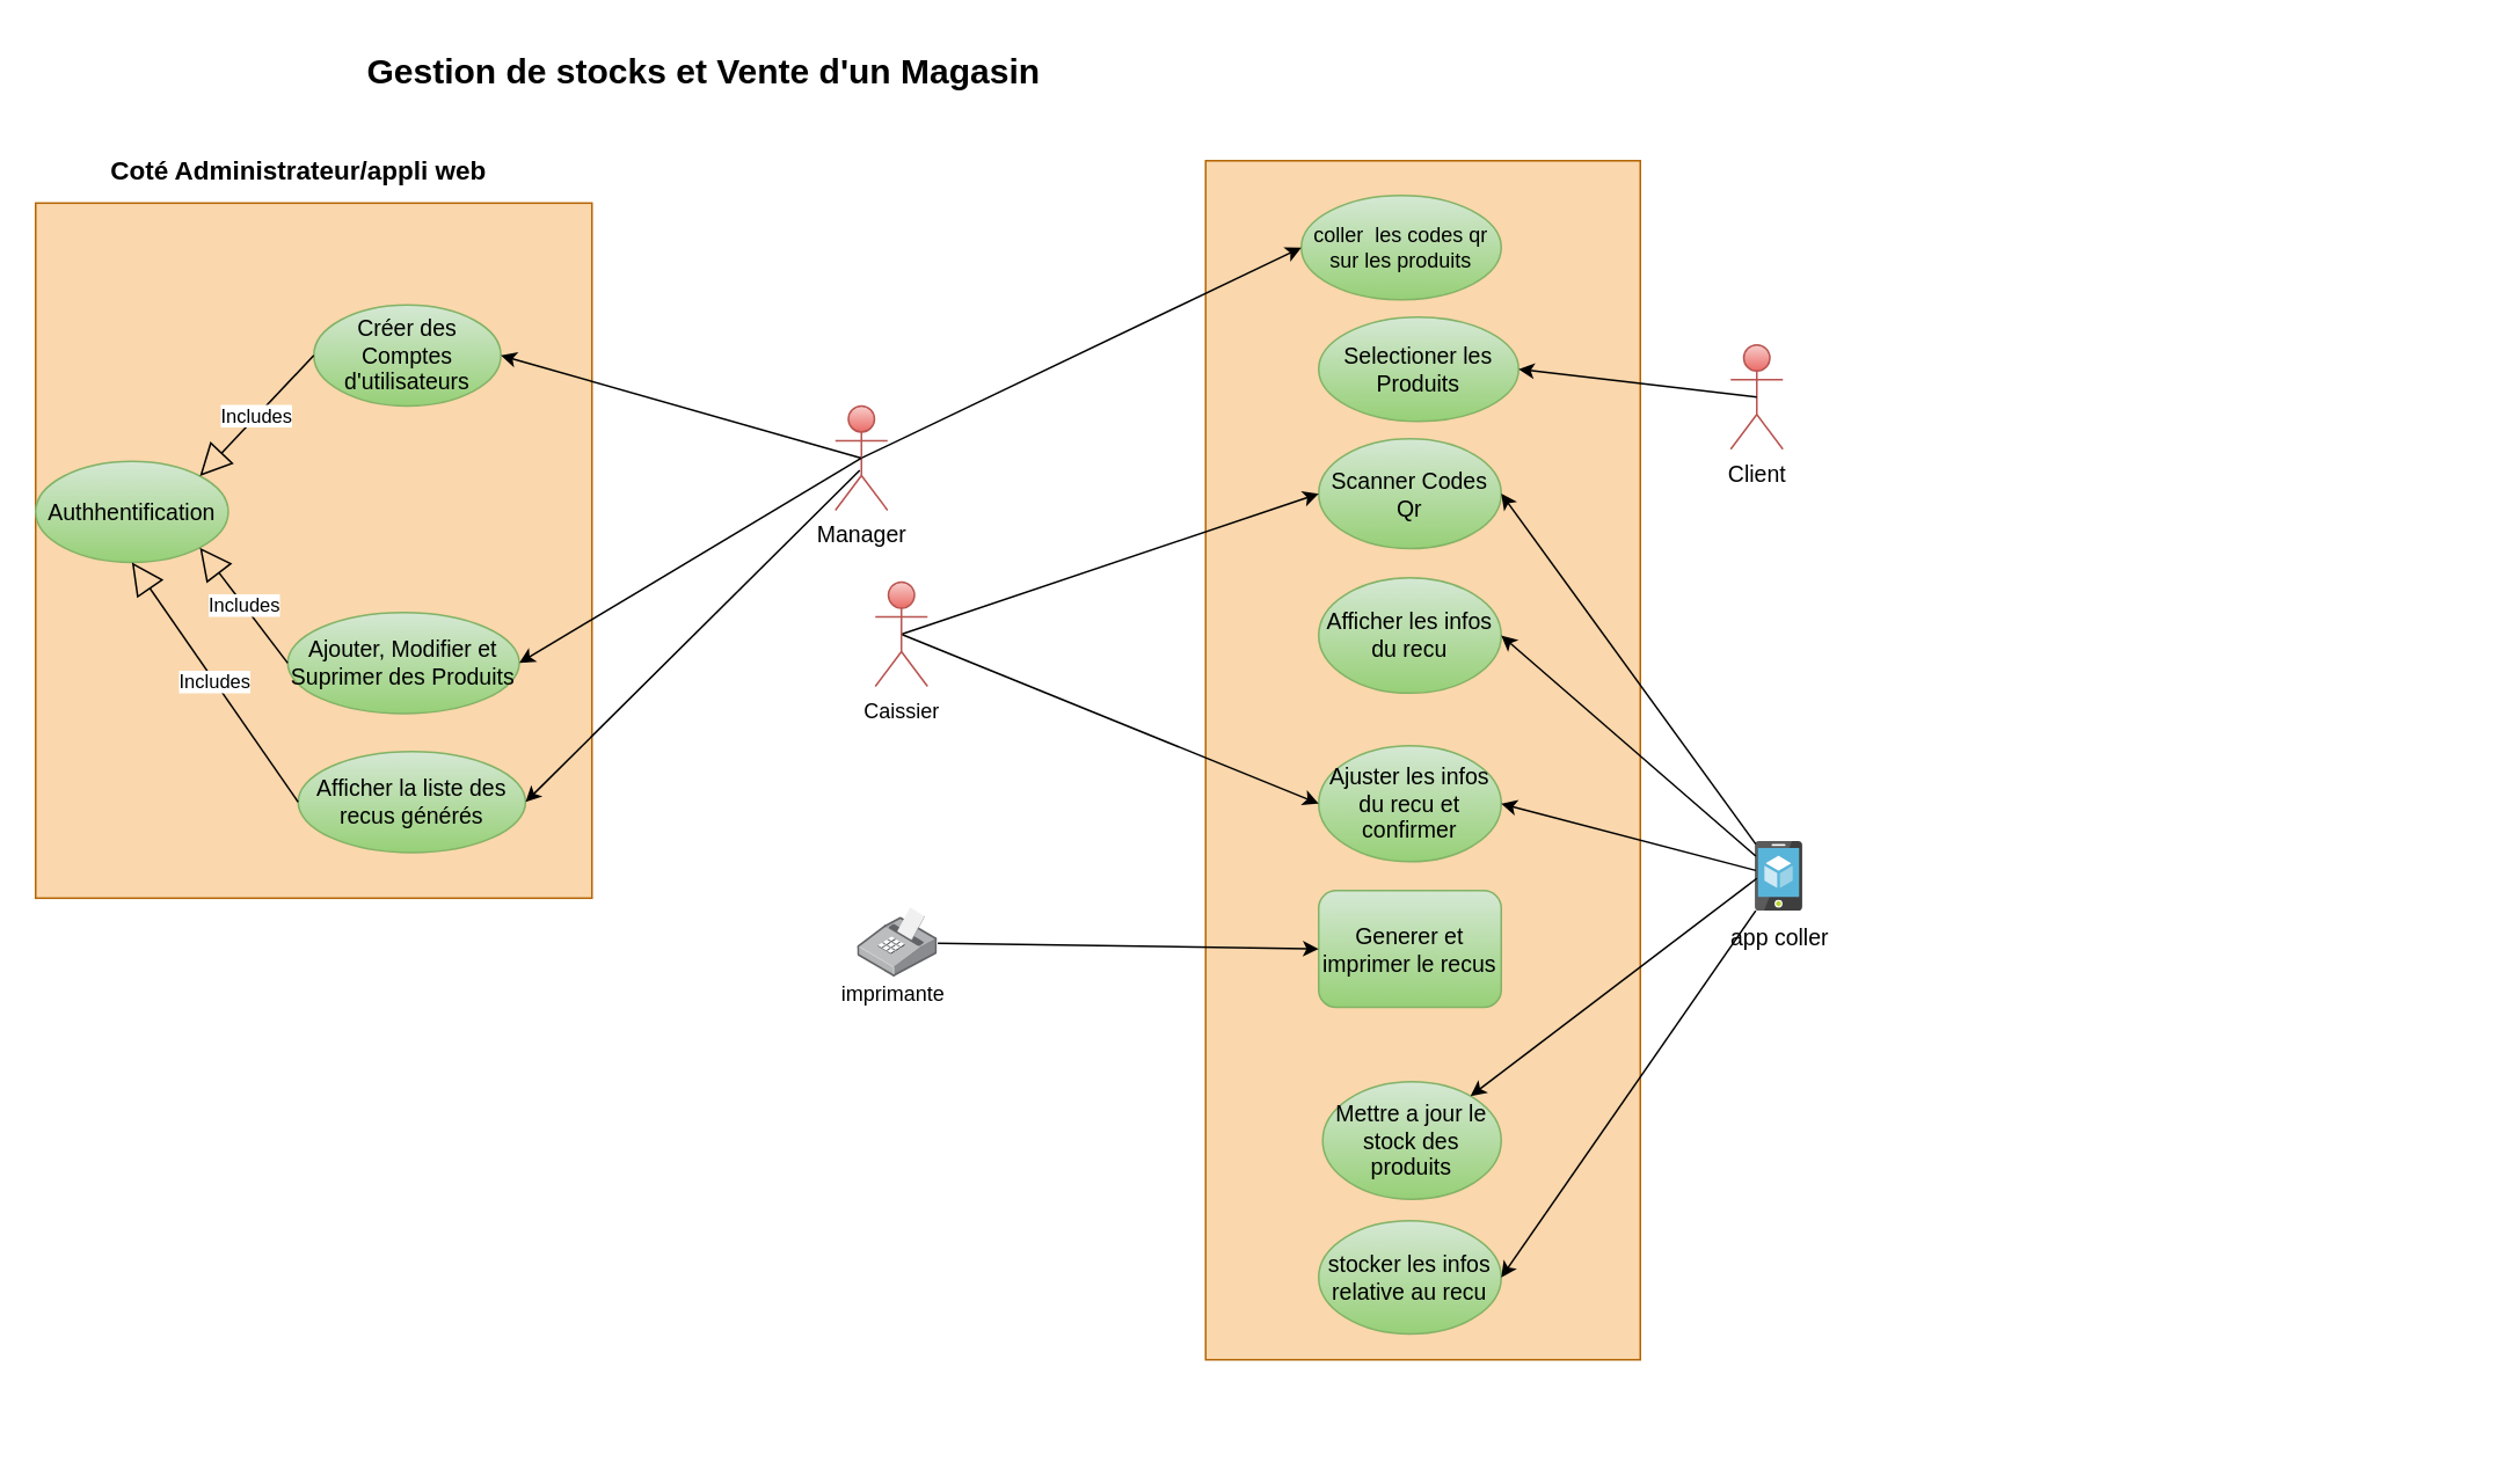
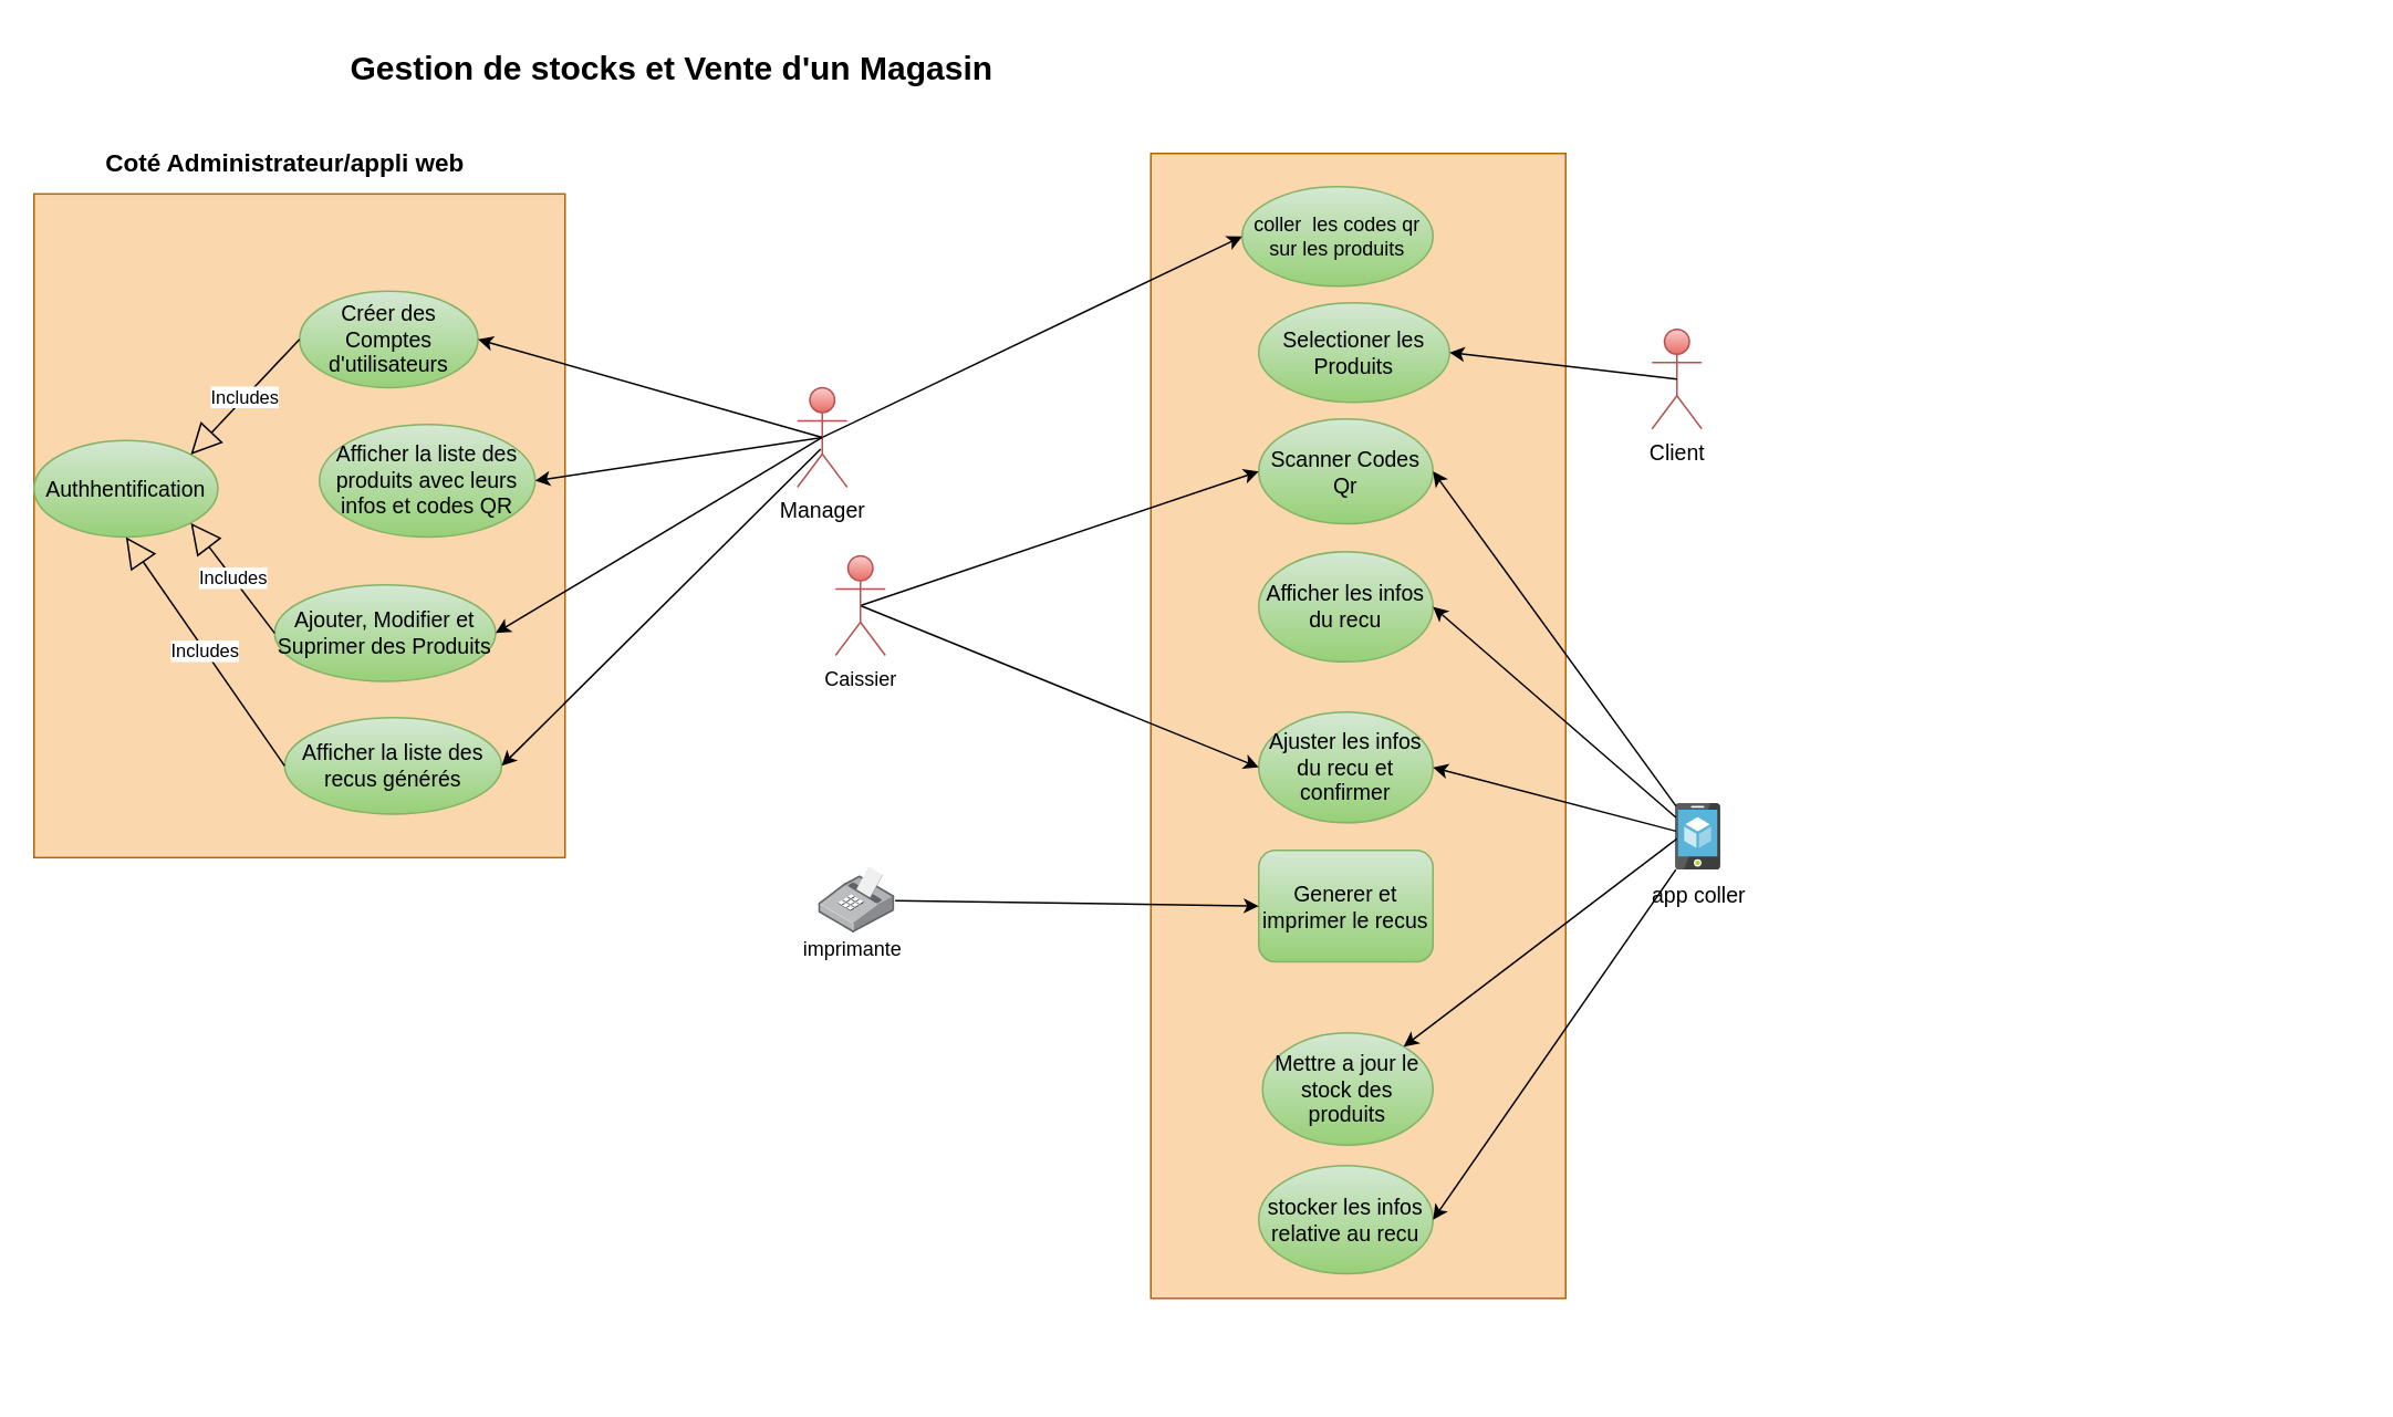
  <mxCell id="0" />
  <mxCell id="1" parent="0" />
  <mxCell id="2" value="" style="group" parent="1" vertex="1" connectable="0"><mxGeometry x="733" y="192" width="250" height="640" as="geometry" /></mxCell>
  <mxCell id="3" value="" style="group" parent="2" vertex="1" connectable="0"><mxGeometry x="-40" y="-100" width="250" height="690" as="geometry" /></mxCell>
  <mxCell id="4" value="" style="rounded=0;whiteSpace=wrap;html=1;fillColor=#fad7ac;strokeColor=#b46504;" parent="3" vertex="1"><mxGeometry width="250" height="690" as="geometry" /></mxCell>
  <mxCell id="5" value="Scanner Codes Qr" style="ellipse;whiteSpace=wrap;html=1;fillColor=#d5e8d4;gradientColor=#97d077;strokeColor=#82b366;fontColor=#000000;fontSize=13;" parent="3" vertex="1"><mxGeometry x="65" y="160" width="105" height="63.2" as="geometry" /></mxCell>
  <mxCell id="6" value="Generer et imprimer le recus" style="whiteSpace=wrap;html=1;fillColor=#d5e8d4;gradientColor=#97d077;strokeColor=#82b366;fontColor=#000000;fontSize=13;rounded=1;" parent="3" vertex="1"><mxGeometry x="65" y="420" width="105" height="67.2" as="geometry" /></mxCell>
  <mxCell id="7" value="Ajuster les infos du recu et confirmer" style="ellipse;whiteSpace=wrap;html=1;fillColor=#d5e8d4;gradientColor=#97d077;strokeColor=#82b366;fontColor=#000000;fontSize=13;" parent="3" vertex="1"><mxGeometry x="65" y="336.6" width="105" height="66.8" as="geometry" /></mxCell>
  <mxCell id="8" value="Afficher les infos du recu" style="ellipse;whiteSpace=wrap;html=1;fillColor=#d5e8d4;gradientColor=#97d077;strokeColor=#82b366;fontColor=#000000;fontSize=13;" parent="3" vertex="1"><mxGeometry x="65" y="240" width="105" height="66.4" as="geometry" /></mxCell>
  <mxCell id="9" value="Mettre a jour le stock des produits" style="ellipse;whiteSpace=wrap;html=1;fillColor=#d5e8d4;gradientColor=#97d077;strokeColor=#82b366;fontColor=#000000;fontSize=13;" parent="3" vertex="1"><mxGeometry x="67.32" y="530" width="102.68" height="67.6" as="geometry" /></mxCell>
  <mxCell id="10" value="stocker les infos relative au recu" style="ellipse;whiteSpace=wrap;html=1;fillColor=#d5e8d4;gradientColor=#97d077;strokeColor=#82b366;fontColor=#000000;fontSize=13;" parent="3" vertex="1"><mxGeometry x="65" y="610" width="105" height="65.2" as="geometry" /></mxCell>
  <mxCell id="11" value="Selectioner les Produits" style="ellipse;whiteSpace=wrap;html=1;fillColor=#d5e8d4;gradientColor=#97d077;strokeColor=#82b366;fontColor=#000000;fontSize=13;" parent="3" vertex="1"><mxGeometry x="65" y="90" width="115" height="60" as="geometry" /></mxCell>
  <mxCell id="12" value="coller&amp;nbsp; les codes qr sur les produits" style="ellipse;whiteSpace=wrap;html=1;fillColor=#d5e8d4;gradientColor=#97d077;strokeColor=#82b366;fontColor=#000000;" parent="3" vertex="1"><mxGeometry x="55" y="20" width="115" height="60" as="geometry" /></mxCell>
  <mxCell id="13" style="edgeStyle=none;html=1;exitX=0.5;exitY=0.5;exitDx=0;exitDy=0;exitPerimeter=0;entryX=0;entryY=0.5;entryDx=0;entryDy=0;fontSize=13;" parent="1" source="15" target="5" edge="1"><mxGeometry relative="1" as="geometry"><mxPoint x="1013" y="572" as="targetPoint" /></mxGeometry></mxCell>
  <mxCell id="14" style="edgeStyle=none;html=1;entryX=0;entryY=0.5;entryDx=0;entryDy=0;exitX=0.5;exitY=0.5;exitDx=0;exitDy=0;exitPerimeter=0;fontSize=13;" parent="1" source="15" target="7" edge="1"><mxGeometry relative="1" as="geometry" /></mxCell>
  <mxCell id="15" value="Caissier" style="shape=umlActor;verticalLabelPosition=bottom;verticalAlign=top;html=1;fillColor=#f8cecc;gradientColor=#ea6b66;strokeColor=#b85450;fontColor=#000000;" parent="1" vertex="1"><mxGeometry x="503" y="334.5" width="30" height="60" as="geometry" /></mxCell>
  <mxCell id="16" value="" style="group;fontSize=13;" parent="1" vertex="1" connectable="0"><mxGeometry x="983" y="484" width="85" height="70" as="geometry" /></mxCell>
  <mxCell id="17" value="" style="sketch=0;aspect=fixed;html=1;points=[];align=center;image;fontSize=13;image=img/lib/mscae/App_Service_Mobile_App.svg;" parent="16" vertex="1"><mxGeometry x="26.4" width="27.2" height="40" as="geometry" /></mxCell>
  <mxCell id="18" value="app coller" style="text;html=1;align=center;verticalAlign=middle;resizable=0;points=[];autosize=1;strokeColor=none;fillColor=none;fontSize=13;" parent="16" vertex="1"><mxGeometry x="-5" y="40" width="90" height="30" as="geometry" /></mxCell>
  <mxCell id="19" style="edgeStyle=none;html=1;fontSize=13;exitX=0.022;exitY=0.525;exitDx=0;exitDy=0;exitPerimeter=0;" parent="1" source="17" target="9" edge="1"><mxGeometry relative="1" as="geometry"><mxPoint x="993" y="522" as="sourcePoint" /></mxGeometry></mxCell>
  <mxCell id="20" style="edgeStyle=none;html=1;entryX=1;entryY=0.5;entryDx=0;entryDy=0;fontSize=13;" parent="1" source="17" target="10" edge="1"><mxGeometry relative="1" as="geometry" /></mxCell>
  <mxCell id="21" style="edgeStyle=none;html=1;fontSize=13;exitX=0.5;exitY=0.5;exitDx=0;exitDy=0;exitPerimeter=0;entryX=0;entryY=0.5;entryDx=0;entryDy=0;" parent="1" source="22" target="12" edge="1"><mxGeometry relative="1" as="geometry"><mxPoint x="722" y="134" as="targetPoint" /></mxGeometry></mxCell>
  <mxCell id="22" value="Manager" style="shape=umlActor;verticalLabelPosition=bottom;verticalAlign=top;html=1;fillColor=#f8cecc;gradientColor=#ea6b66;strokeColor=#b85450;fontColor=#000000;fontSize=13;" parent="1" vertex="1"><mxGeometry x="480" y="233.13" width="30" height="60" as="geometry" /></mxCell>
  <mxCell id="23" value="Client&lt;br style=&quot;font-size: 13px;&quot;&gt;" style="shape=umlActor;verticalLabelPosition=bottom;verticalAlign=top;html=1;fillColor=#f8cecc;gradientColor=#ea6b66;strokeColor=#b85450;fontColor=#000000;fontSize=13;" parent="1" vertex="1"><mxGeometry x="995" y="198" width="30" height="60" as="geometry" /></mxCell>
  <mxCell id="24" style="edgeStyle=none;html=1;entryX=1;entryY=0.5;entryDx=0;entryDy=0;fontSize=13;exitX=0.5;exitY=0.5;exitDx=0;exitDy=0;exitPerimeter=0;" parent="1" source="23" target="11" edge="1"><mxGeometry relative="1" as="geometry" /></mxCell>
  <mxCell id="25" style="edgeStyle=none;html=1;entryX=1;entryY=0.5;entryDx=0;entryDy=0;fontSize=13;" parent="1" source="17" target="8" edge="1"><mxGeometry relative="1" as="geometry" /></mxCell>
  <mxCell id="26" style="edgeStyle=none;html=1;entryX=1;entryY=0.5;entryDx=0;entryDy=0;fontSize=13;" parent="1" source="17" target="5" edge="1"><mxGeometry relative="1" as="geometry" /></mxCell>
  <mxCell id="27" style="edgeStyle=none;html=1;entryX=1;entryY=0.5;entryDx=0;entryDy=0;fontSize=13;" parent="1" source="17" target="7" edge="1"><mxGeometry relative="1" as="geometry" /></mxCell>
  <mxCell id="28" style="edgeStyle=none;html=1;entryX=0;entryY=0.5;entryDx=0;entryDy=0;fontSize=13;" parent="1" source="31" target="6" edge="1"><mxGeometry relative="1" as="geometry" /></mxCell>
  <mxCell id="29" value="&lt;b&gt;Gestion de stocks et Vente d'un Magasin&lt;/b&gt;" style="text;html=1;align=center;verticalAlign=middle;resizable=0;points=[];autosize=1;strokeColor=none;fillColor=none;fontSize=20;" parent="1" vertex="1"><mxGeometry x="199" y="20" width="410" height="40" as="geometry" /></mxCell>
  <mxCell id="30" value="" style="group" parent="1" vertex="1" connectable="0"><mxGeometry x="473" y="522" width="85" height="75" as="geometry" /></mxCell>
  <mxCell id="31" value="" style="points=[];aspect=fixed;html=1;align=center;shadow=0;dashed=0;image;image=img/lib/allied_telesis/computer_and_terminals/POS_Printer.svg;" parent="30" vertex="1"><mxGeometry x="20.0" width="45.93" height="40" as="geometry" /></mxCell>
  <mxCell id="32" value="imprimante" style="text;html=1;align=center;verticalAlign=middle;resizable=0;points=[];autosize=1;strokeColor=none;fillColor=none;" parent="30" vertex="1"><mxGeometry y="35" width="80" height="30" as="geometry" /></mxCell>
  <mxCell id="33" value="" style="group" parent="1" vertex="1" connectable="0"><mxGeometry x="1170" y="160" width="250" height="482.5" as="geometry" /></mxCell>
  <mxCell id="34" value="" style="group;fontSize=13;" parent="33" vertex="1" connectable="0"><mxGeometry y="17.5" width="250" height="465" as="geometry" /></mxCell>
  <mxCell id="35" value="" style="group;fontSize=13;" parent="34" vertex="1" connectable="0"><mxGeometry x="-1140" y="-48" width="320" height="400" as="geometry" /></mxCell>
  <mxCell id="36" value="" style="rounded=0;whiteSpace=wrap;html=1;fillColor=#fad7ac;strokeColor=#b46504;fontSize=13;" parent="35" vertex="1"><mxGeometry x="-10" y="-13.12" width="320" height="400" as="geometry" /></mxCell>
  <mxCell id="37" value="Authhentification" style="ellipse;whiteSpace=wrap;html=1;fillColor=#d5e8d4;gradientColor=#97d077;strokeColor=#82b366;fontColor=#000000;container=0;fontSize=13;" parent="35" vertex="1"><mxGeometry x="-10.0" y="135.5" width="110.8" height="58.13" as="geometry" /></mxCell>
+ <mxCell id="38" value="Afficher la liste des produits avec leurs infos et codes QR" style="ellipse;whiteSpace=wrap;html=1;fillColor=#d5e8d4;gradientColor=#97d077;strokeColor=#82b366;fontColor=#000000;container=0;fontSize=13;" parent="35" vertex="1"><mxGeometry x="162" y="125.82" width="130" height="67.81" as="geometry" /></mxCell>
  <mxCell id="39" value="Ajouter, Modifier et Suprimer des Produits" style="ellipse;whiteSpace=wrap;html=1;fillColor=#d5e8d4;gradientColor=#97d077;strokeColor=#82b366;fontColor=#000000;container=0;fontSize=13;" parent="35" vertex="1"><mxGeometry x="135" y="222.5" width="133.2" height="58.13" as="geometry" /></mxCell>
  <mxCell id="40" value="Afficher la liste des recus générés" style="ellipse;whiteSpace=wrap;html=1;fillColor=#d5e8d4;gradientColor=#97d077;strokeColor=#82b366;fontColor=#000000;container=0;fontSize=13;" parent="35" vertex="1"><mxGeometry x="141" y="302.5" width="130.8" height="58.13" as="geometry" /></mxCell>
  <mxCell id="41" value="Créer des Comptes d'utilisateurs" style="ellipse;whiteSpace=wrap;html=1;fillColor=#d5e8d4;gradientColor=#97d077;strokeColor=#82b366;fontColor=#000000;container=0;fontSize=13;" parent="35" vertex="1"><mxGeometry x="150" y="45.5" width="107.6" height="58.13" as="geometry" /></mxCell>
  <mxCell id="42" value="Includes" style="endArrow=block;endSize=16;endFill=0;html=1;entryX=1;entryY=0;entryDx=0;entryDy=0;exitX=0;exitY=0.5;exitDx=0;exitDy=0;" edge="1" parent="35" source="41" target="37"><mxGeometry width="160" relative="1" as="geometry"><mxPoint x="176.2" y="95" as="sourcePoint" /><mxPoint x="87.0" y="61.375" as="targetPoint" /></mxGeometry></mxCell>
  <mxCell id="43" value="Includes" style="endArrow=block;endSize=16;endFill=0;html=1;exitX=0;exitY=0.5;exitDx=0;exitDy=0;entryX=1;entryY=1;entryDx=0;entryDy=0;" edge="1" parent="35" source="39" target="37"><mxGeometry width="160" relative="1" as="geometry"><mxPoint x="88" y="233.91" as="sourcePoint" /><mxPoint x="55" y="46.5" as="targetPoint" /></mxGeometry></mxCell>
  <mxCell id="44" value="Includes" style="endArrow=block;endSize=16;endFill=0;html=1;exitX=0;exitY=0.5;exitDx=0;exitDy=0;entryX=0.5;entryY=1;entryDx=0;entryDy=0;" edge="1" parent="35" source="40" target="37"><mxGeometry width="160" relative="1" as="geometry"><mxPoint x="11" y="185.5" as="sourcePoint" /><mxPoint x="19" y="131.5" as="targetPoint" /></mxGeometry></mxCell>
  <mxCell id="45" value="&lt;b&gt;&lt;font style=&quot;font-size: 15px;&quot;&gt;Coté Administrateur/appli web&lt;/font&gt;&lt;/b&gt;" style="text;html=1;align=center;verticalAlign=middle;resizable=0;points=[];autosize=1;strokeColor=none;fillColor=none;" parent="33" vertex="1"><mxGeometry x="-1116" y="-78" width="234" height="30" as="geometry" /></mxCell>
  <mxCell id="46" style="edgeStyle=none;html=1;entryX=1;entryY=0.5;entryDx=0;entryDy=0;exitX=0.467;exitY=0.617;exitDx=0;exitDy=0;exitPerimeter=0;" parent="1" source="22" target="40" edge="1"><mxGeometry relative="1" as="geometry"><mxPoint x="432" y="224" as="sourcePoint" /></mxGeometry></mxCell>
  <mxCell id="47" style="edgeStyle=none;html=1;entryX=1;entryY=0.5;entryDx=0;entryDy=0;exitX=0.5;exitY=0.5;exitDx=0;exitDy=0;exitPerimeter=0;" parent="1" source="22" target="41" edge="1"><mxGeometry relative="1" as="geometry"><mxPoint x="425" y="224" as="sourcePoint" /><mxPoint x="221.57" y="104" as="targetPoint" /></mxGeometry></mxCell>
+ <mxCell id="48" style="edgeStyle=none;html=1;entryX=1;entryY=0.5;entryDx=0;entryDy=0;exitX=0.5;exitY=0.5;exitDx=0;exitDy=0;exitPerimeter=0;" parent="1" source="22" target="38" edge="1"><mxGeometry relative="1" as="geometry"><mxPoint x="432.111" y="224.444" as="sourcePoint" /></mxGeometry></mxCell>
  <mxCell id="49" style="edgeStyle=none;html=1;entryX=1;entryY=0.5;entryDx=0;entryDy=0;exitX=0.5;exitY=0.5;exitDx=0;exitDy=0;exitPerimeter=0;" parent="1" source="22" target="39" edge="1"><mxGeometry relative="1" as="geometry"><mxPoint x="432" y="224" as="sourcePoint" /></mxGeometry></mxCell>
